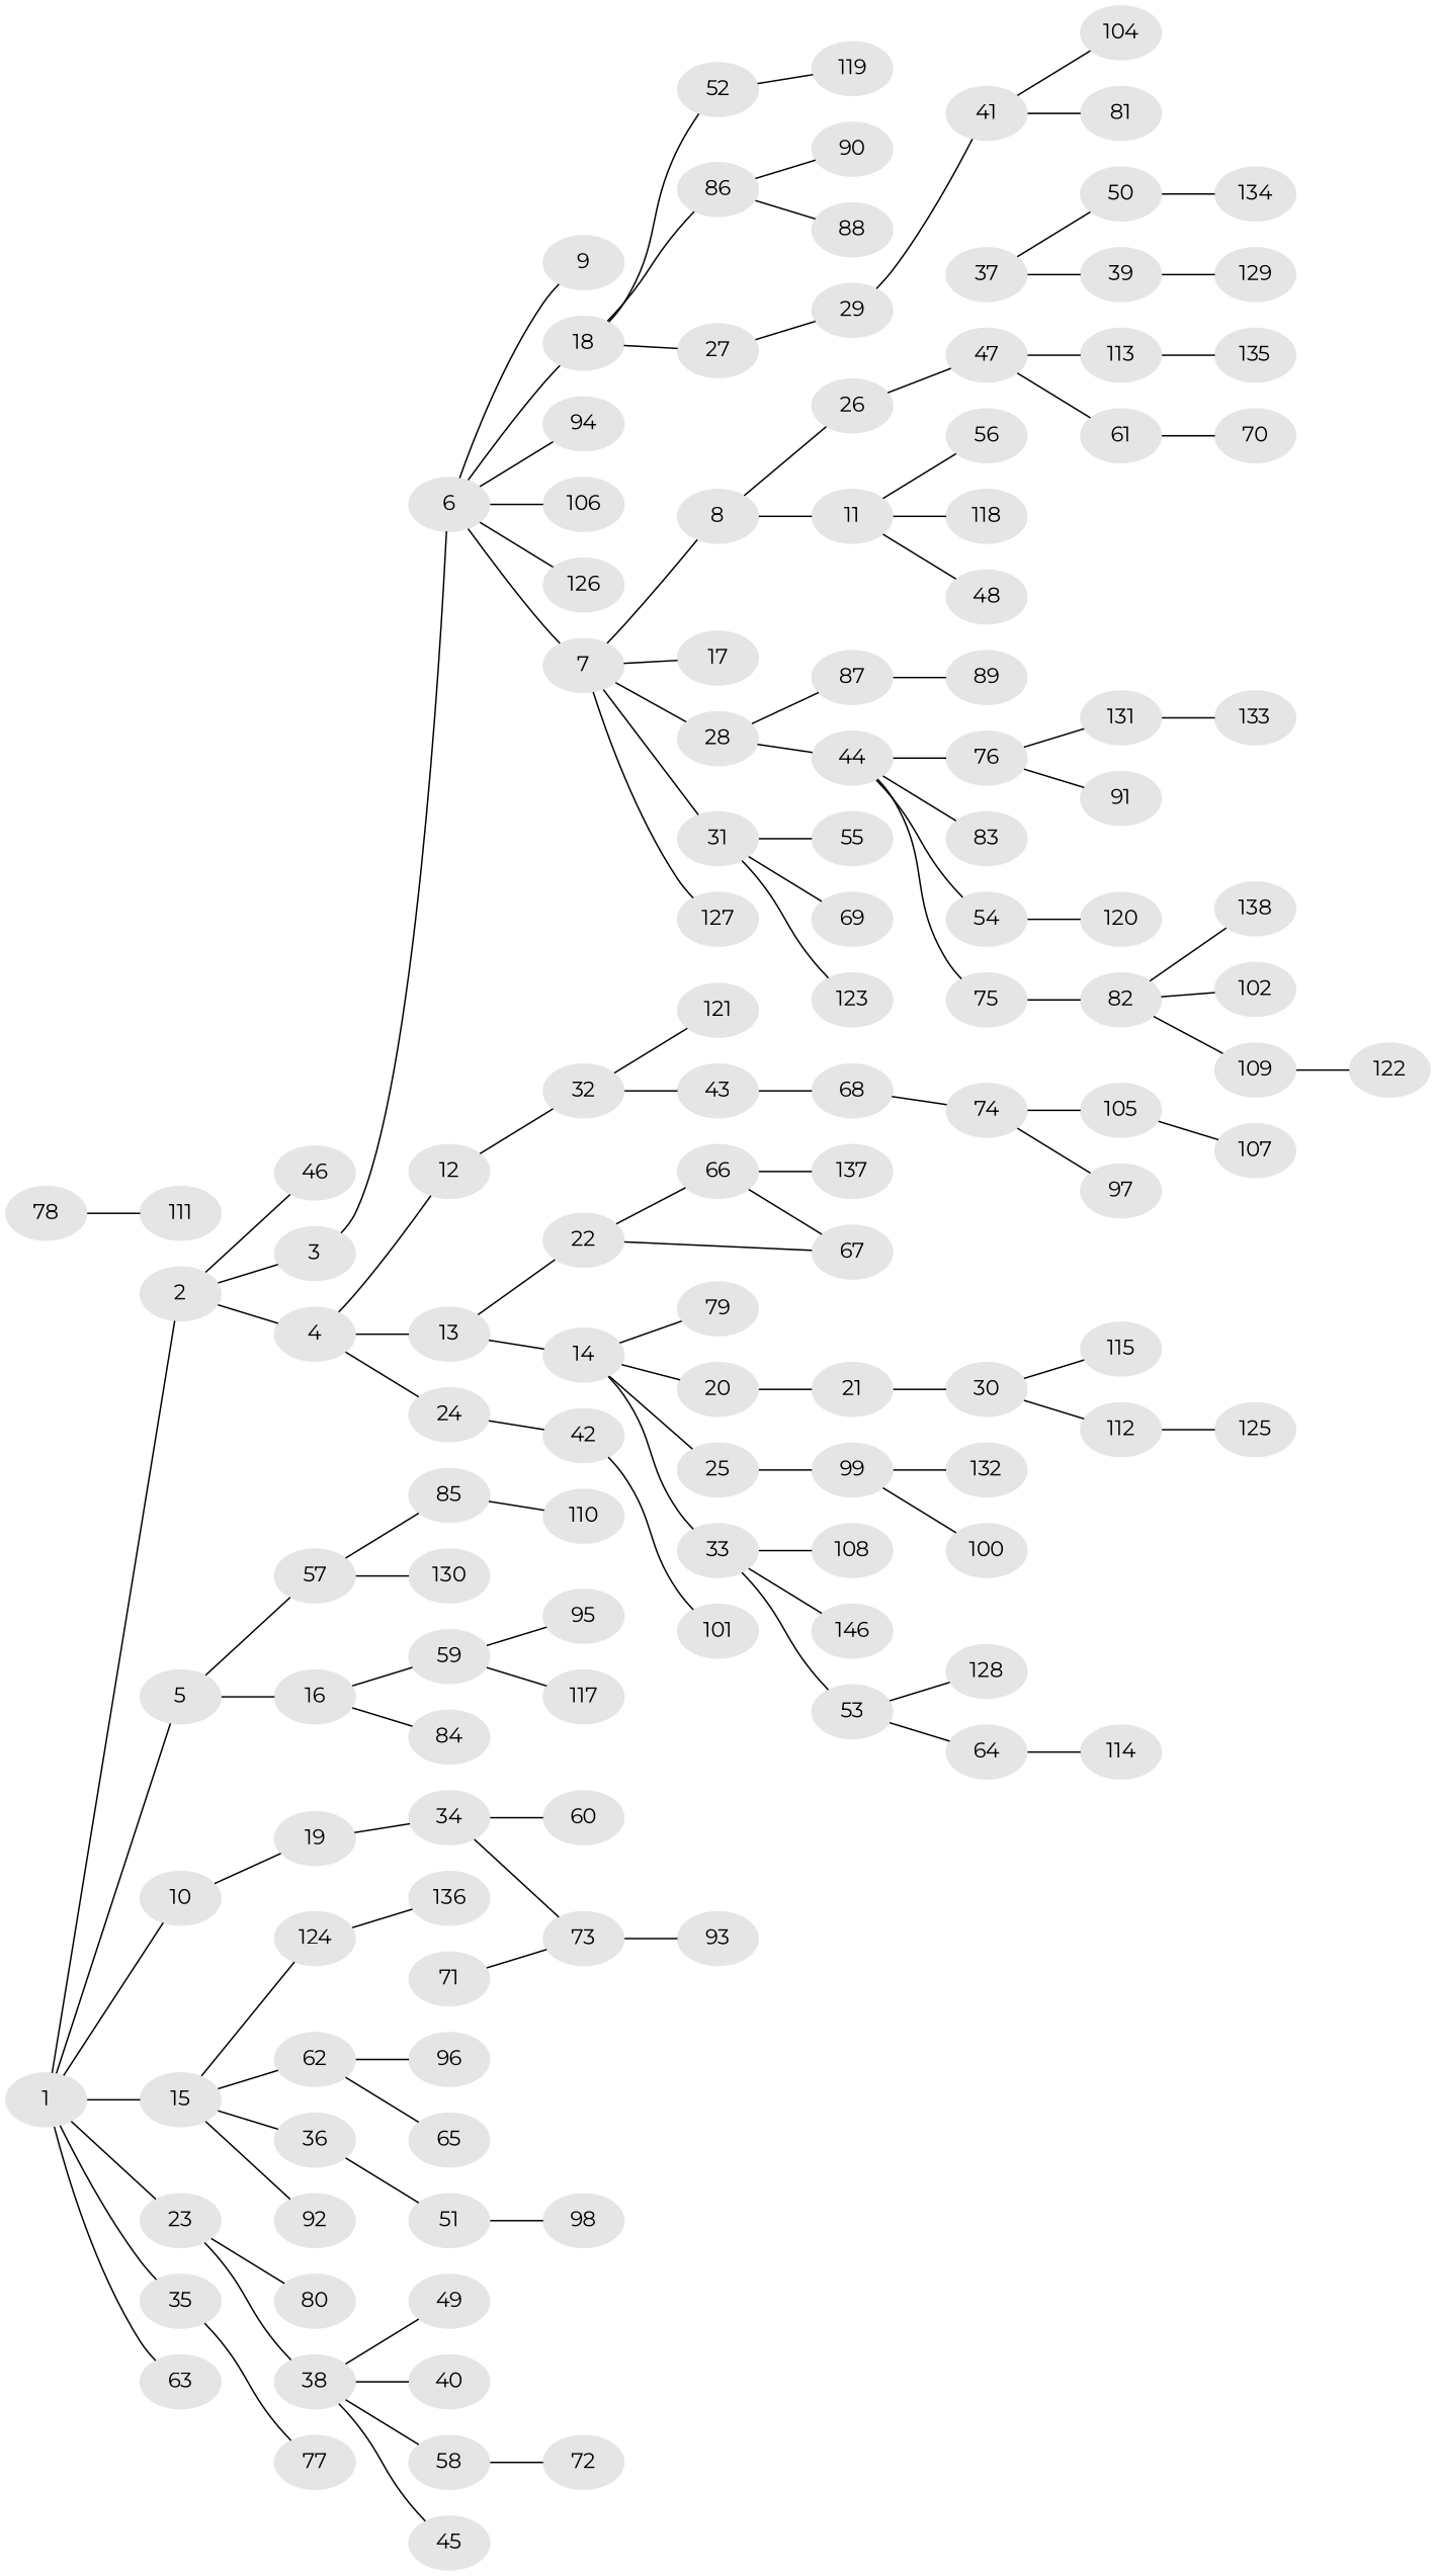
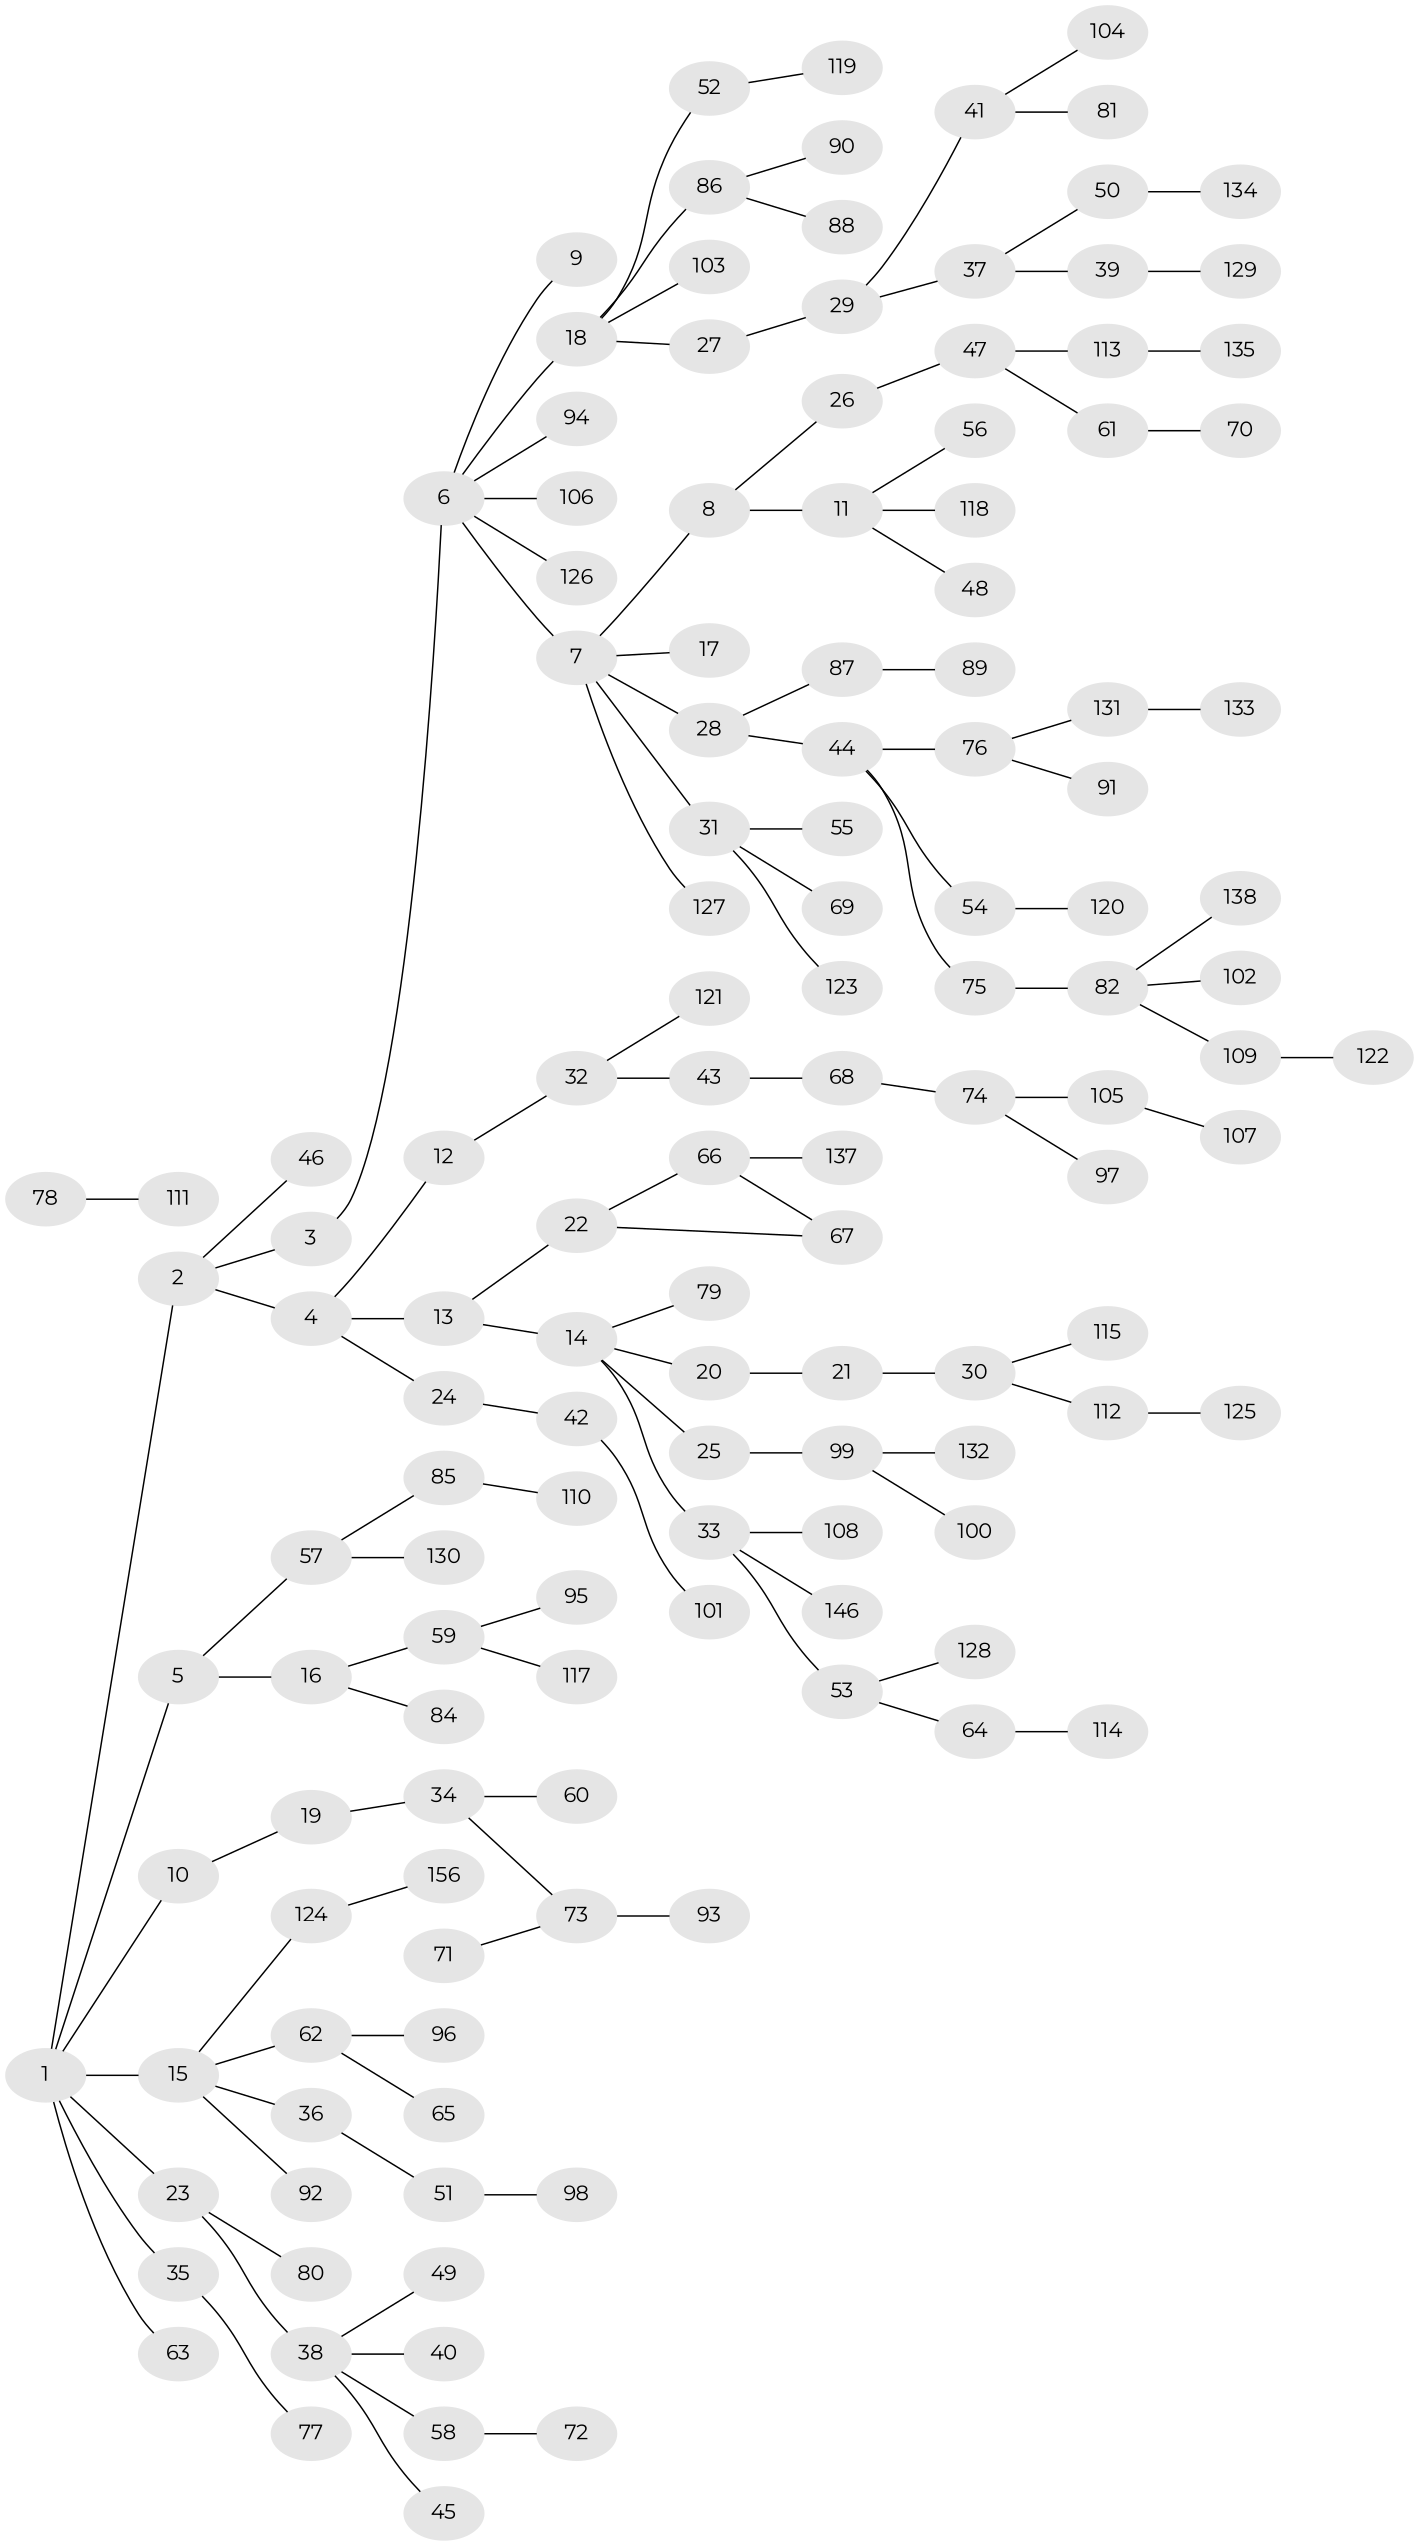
  graph {
    fontname=Montserrat
    rankdir=LR
    node [color=gray90 fontname=Montserrat style=filled]
    edge [fontname=Montserrat]
    1
    2
    5
    10
    15
    23
    35
    63
    3
    4
    46
    16
    57
    19
    36
    62
    92
    124
    38
    80
    77
    6
    12
    13
    24
    7
    9
    18
    94
    106
    126
    32
    14
    22
    42
    59
    84
    85
    130
    8
    17
    28
    31
    127
    27
    52
    86
+   103
    11
    26
    44
    87
    55
    69
    123
    48
    56
    118
    47
    34
    43
    121
    20
    25
    33
    79
    66
    67
    21
    99
    53
    108
    n73 [label=146]
    51
    65
    96
-   136
+   136 [label=156]
    95
    117
    29
    119
    88
    90
    60
    73
    30
    112
    115
    137
    40
    45
    49
    58
    101
    100
    132
    61
    113
    37
    41
    54
    75
    76
-   83
    89
    39
    50
    81
    104
    125
    68
    64
    128
    71
    98
    129
    134
    72
    74
    120
    82
    91
    131
    70
    135
    114
    110
    78
    111
    97
    105
    93
    107
    102
    109
    138
    133
    122
    1 -- 2
    1 -- 5
    1 -- 10
    1 -- 15
    1 -- 23
    1 -- 35
    1 -- 63
    2 -- 3
    2 -- 4
    2 -- 46
    5 -- 16
    5 -- 57
    10 -- 19
    15 -- 36
    15 -- 62
    15 -- 92
    15 -- 124
    23 -- 38
    23 -- 80
    35 -- 77
    3 -- 6
    4 -- 12
    4 -- 13
    4 -- 24
    16 -- 59
    16 -- 84
    57 -- 85
    57 -- 130
    19 -- 34
    36 -- 51
    62 -- 65
    62 -- 96
    124 -- 136
    38 -- 40
    38 -- 45
    38 -- 49
    38 -- 58
    6 -- 7
    6 -- 9
    6 -- 18
    6 -- 94
    6 -- 106
    6 -- 126
    12 -- 32
    13 -- 14
    13 -- 22
    24 -- 42
    7 -- 8
    7 -- 17
    7 -- 28
    7 -- 31
    7 -- 127
    18 -- 27
    18 -- 52
    18 -- 86
+   18 -- 103
    32 -- 43
    32 -- 121
    14 -- 20
    14 -- 25
    14 -- 33
    14 -- 79
    22 -- 66
    22 -- 67
    42 -- 101
    59 -- 95
    59 -- 117
    85 -- 110
    8 -- 11
    8 -- 26
    28 -- 44
    28 -- 87
    31 -- 55
    31 -- 69
    31 -- 123
    27 -- 29
    52 -- 119
    86 -- 88
    86 -- 90
    11 -- 48
    11 -- 56
    11 -- 118
    26 -- 47
    44 -- 54
    44 -- 75
    44 -- 76
-   44 -- 83
    87 -- 89
    47 -- 61
    47 -- 113
    34 -- 60
    34 -- 73
    43 -- 68
    20 -- 21
    25 -- 99
    33 -- 53
    33 -- 108
    33 -- n73
    66 -- 67
    66 -- 137
    21 -- 30
    99 -- 100
    99 -- 132
    53 -- 64
    53 -- 128
    51 -- 98
+   29 -- 37
    29 -- 41
    73 -- 93
    30 -- 112
    30 -- 115
    112 -- 125
    58 -- 72
    61 -- 70
    113 -- 135
    37 -- 39
    37 -- 50
    41 -- 81
    41 -- 104
    54 -- 120
    75 -- 82
    76 -- 91
    76 -- 131
    39 -- 129
    50 -- 134
    68 -- 74
    64 -- 114
    71 -- 73
    74 -- 97
    74 -- 105
    82 -- 102
    82 -- 109
    82 -- 138
    131 -- 133
    78 -- 111
    105 -- 107
    109 -- 122
  }
